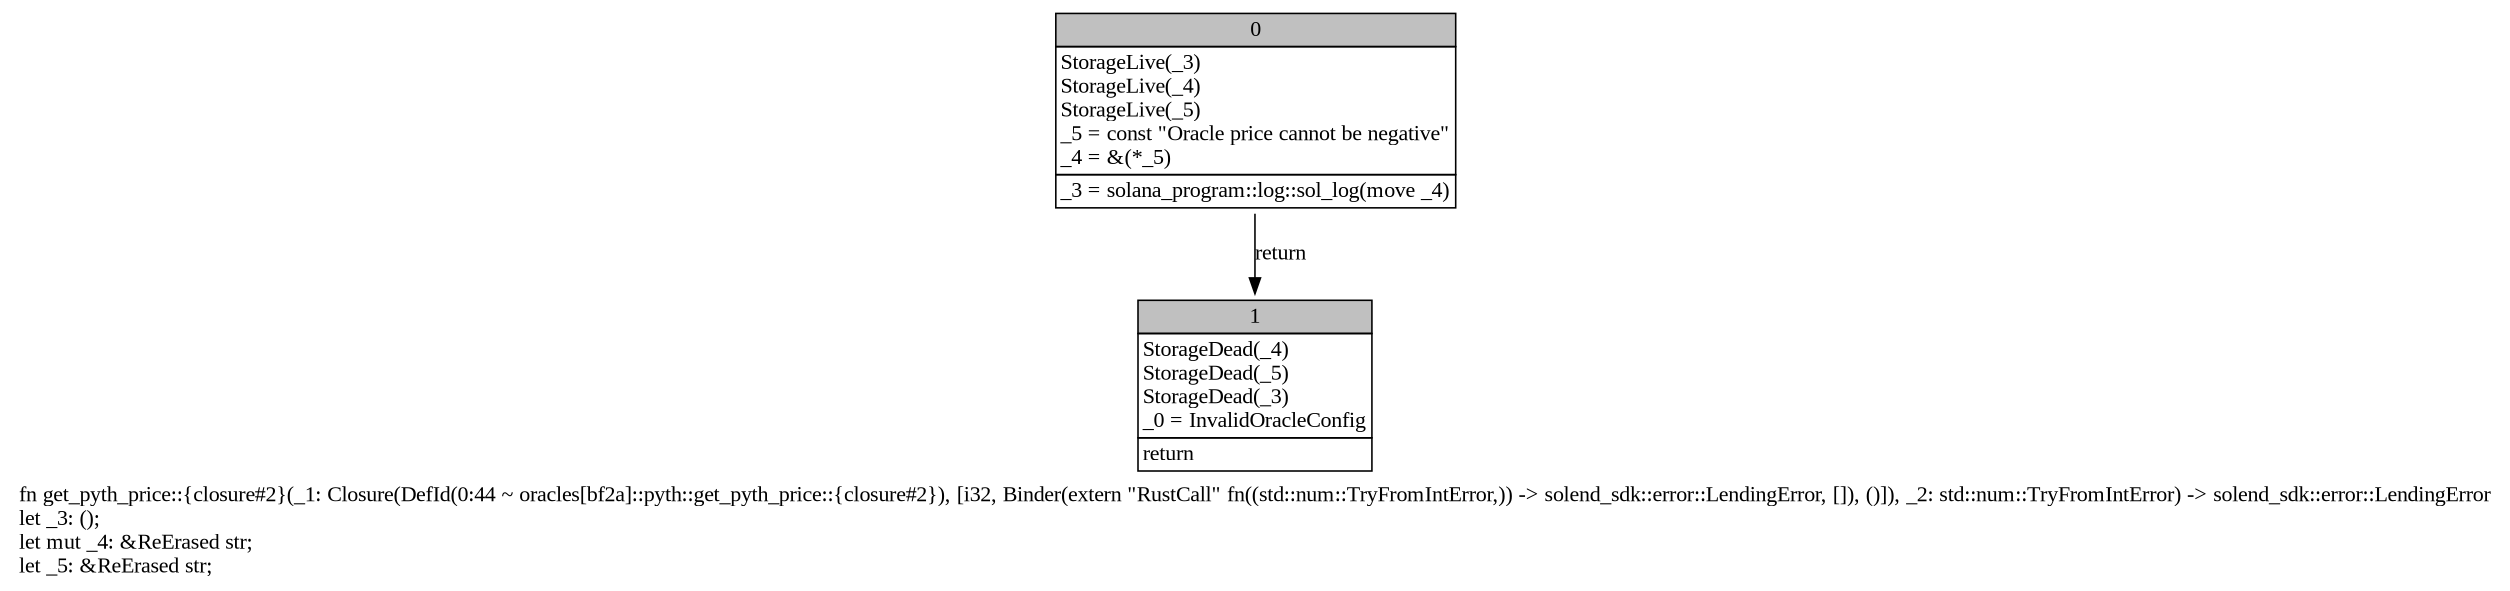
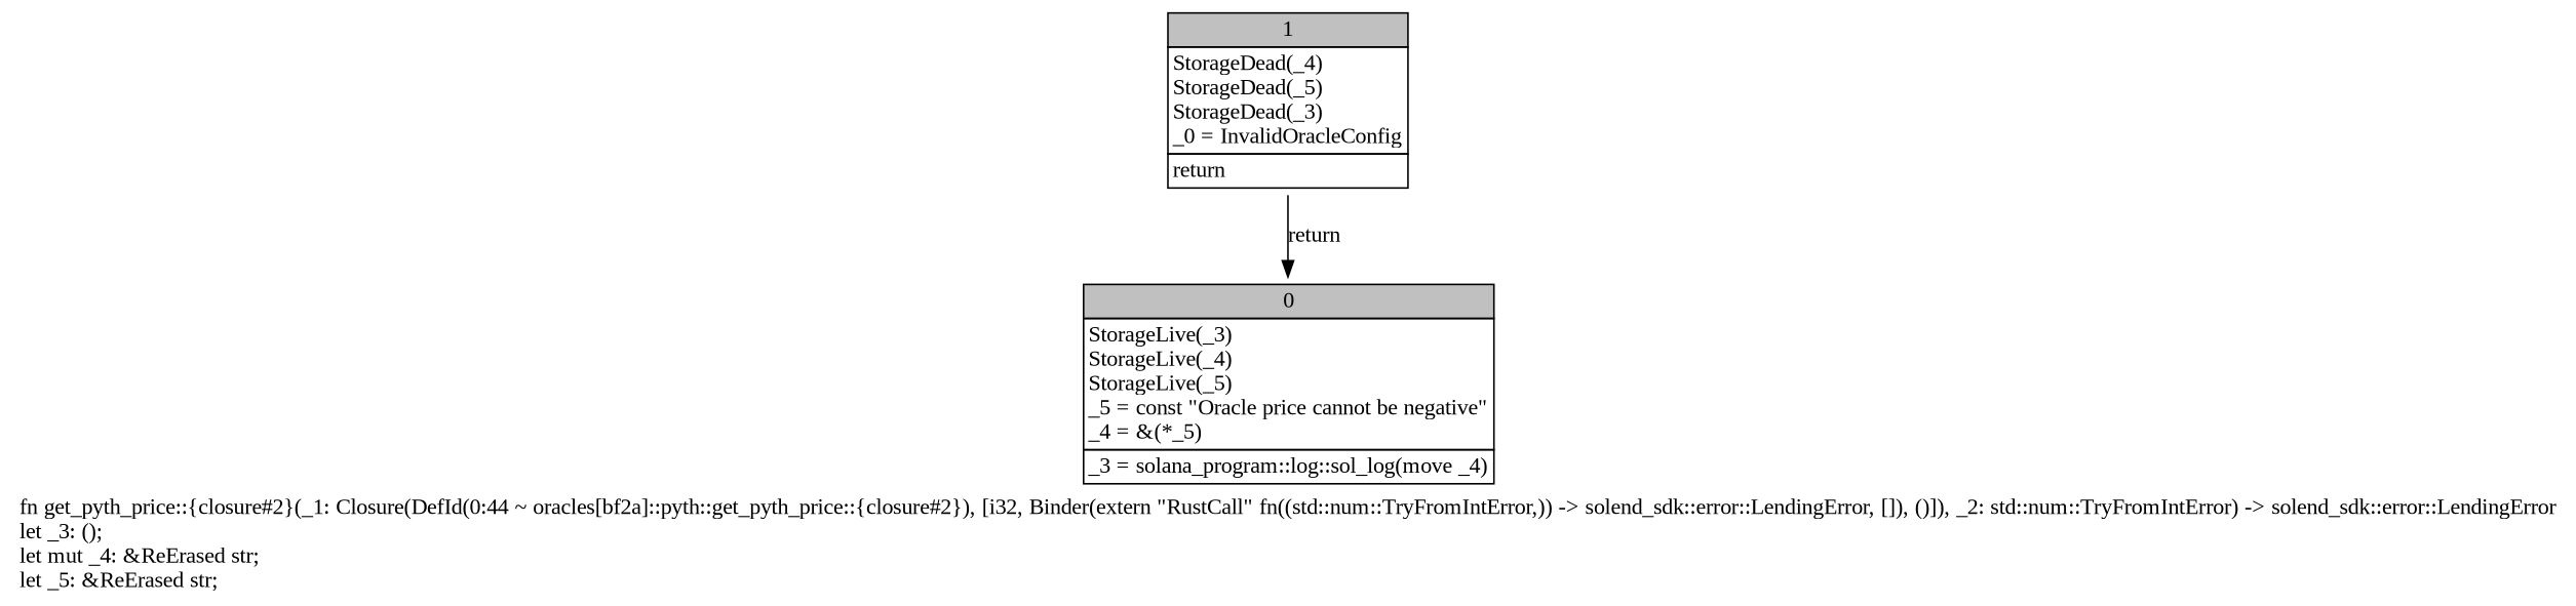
  digraph {
    fontname="Liberation Serif"
    label=<fn get_pyth_price::{closure#2}(_1: Closure(DefId(0:44 ~ oracles[bf2a]::pyth::get_pyth_price::{closure#2}), [i32, Binder(extern &quot;RustCall&quot; fn((std::num::TryFromIntError,)) -&gt; solend_sdk::error::LendingError, []), ()]), _2: std::num::TryFromIntError) -&gt; solend_sdk::error::LendingError<br align="left"/>let _3: ();<br align="left"/>let mut _4: &amp;ReErased str;<br align="left"/>let _5: &amp;ReErased str;<br align="left"/>>
    node [fontname="Liberation Serif" shape=none]
    n1 [label=<<table border="0" cellborder="1" cellspacing="0"><tr><td bgcolor="gray" align="center" colspan="1">0</td></tr><tr><td align="left" balign="left">StorageLive(_3)<br/>StorageLive(_4)<br/>StorageLive(_5)<br/>_5 = const &quot;Oracle price cannot be negative&quot;<br/>_4 = &amp;(*_5)<br/></td></tr><tr><td align="left">_3 = solana_program::log::sol_log(move _4)</td></tr></table>>]
    n2 [label=<<table border="0" cellborder="1" cellspacing="0"><tr><td bgcolor="gray" align="center" colspan="1">1</td></tr><tr><td align="left" balign="left">StorageDead(_4)<br/>StorageDead(_5)<br/>StorageDead(_3)<br/>_0 = InvalidOracleConfig<br/></td></tr><tr><td align="left">return</td></tr></table>>]
-   n1 -> n2 [fontname="Liberation Serif" label=return]
+   n2 -> n1 [fontname="Liberation Serif" label=return]
  }
